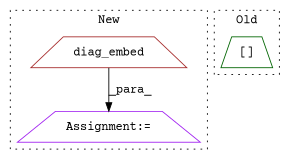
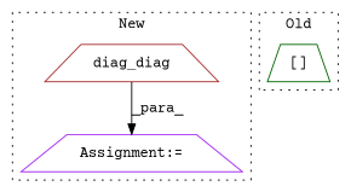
  digraph {
    fontname="Courier Prime"
    node [shape=trapezium fontname="Courier Prime"]
-   n1 [a=32 l="11,1" label=diag_embed s="1790,1820" color=brown]
+   n1 [a=32 l="11,1" label=diag_diag s="1790,1820" color=brown]
    n2 [a=7 l=1 label="Assignment:=" s=1783 color=purple]
    n3 [a=2 l="10,2" label="[]" s="1702,1742" color=darkgreen]
    subgraph cluster_1 {
      label=New
      style=dotted
      n1
      n2
    }
    subgraph cluster_2 {
      label=Old
      style=dotted
      n3
    }
    n1 -> n2 [label=_para_ fontname="Courier Prime"]
  }
